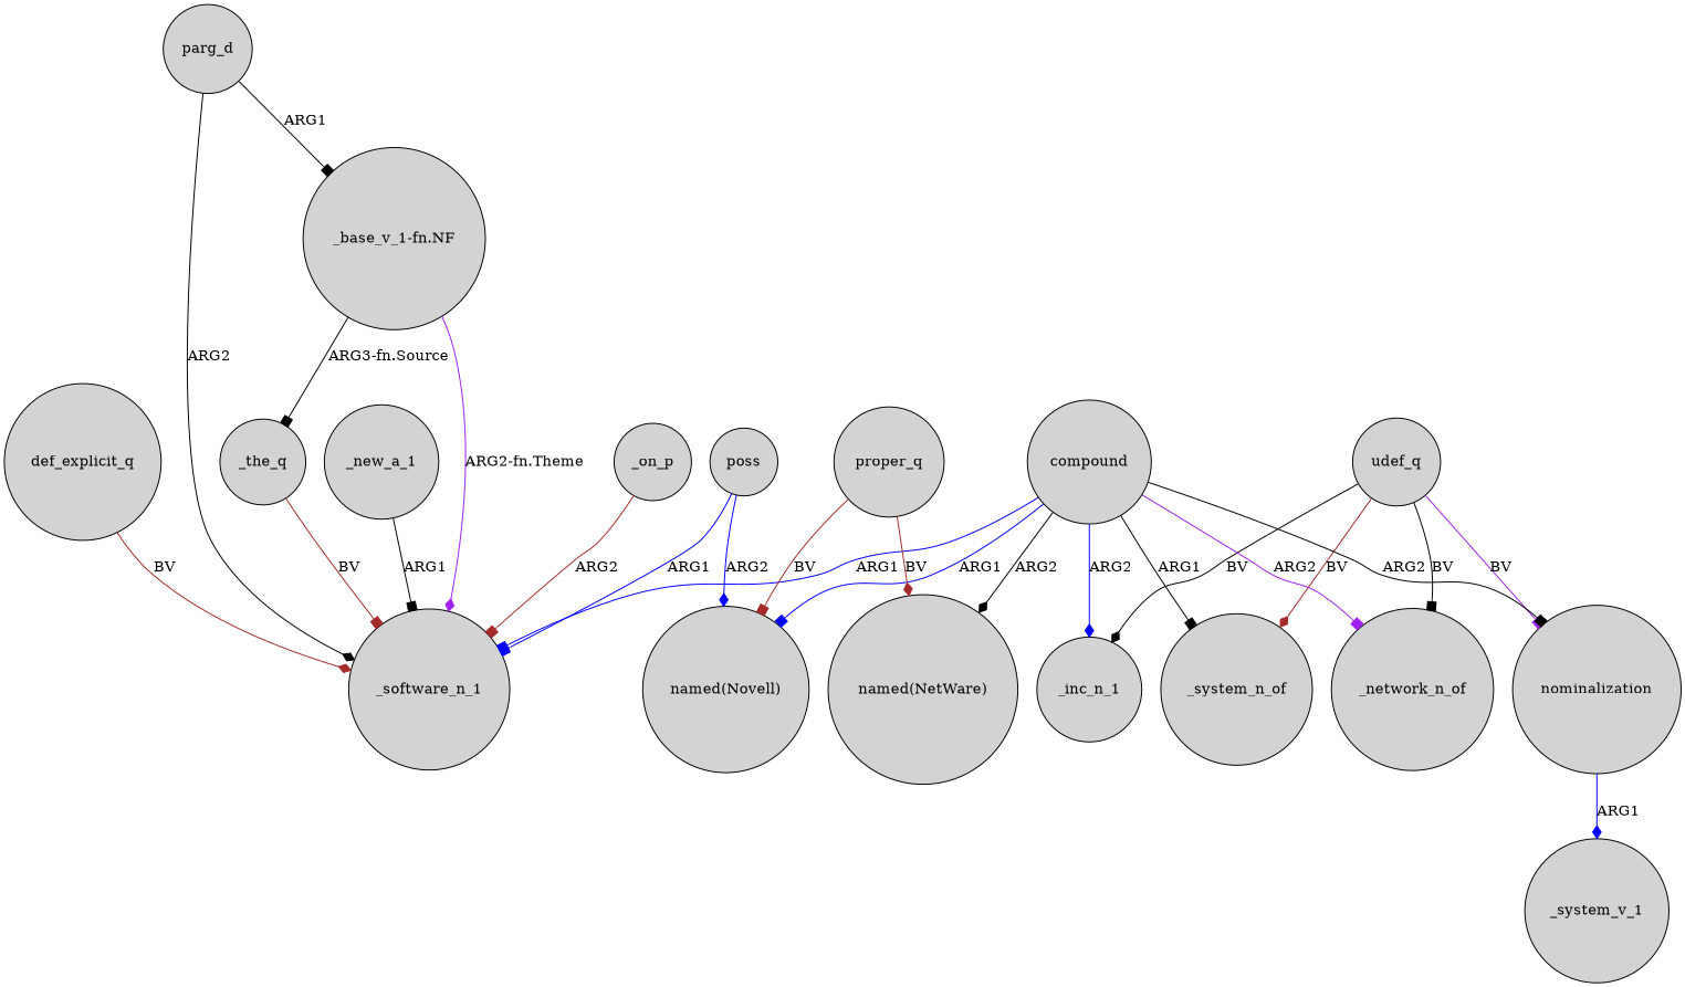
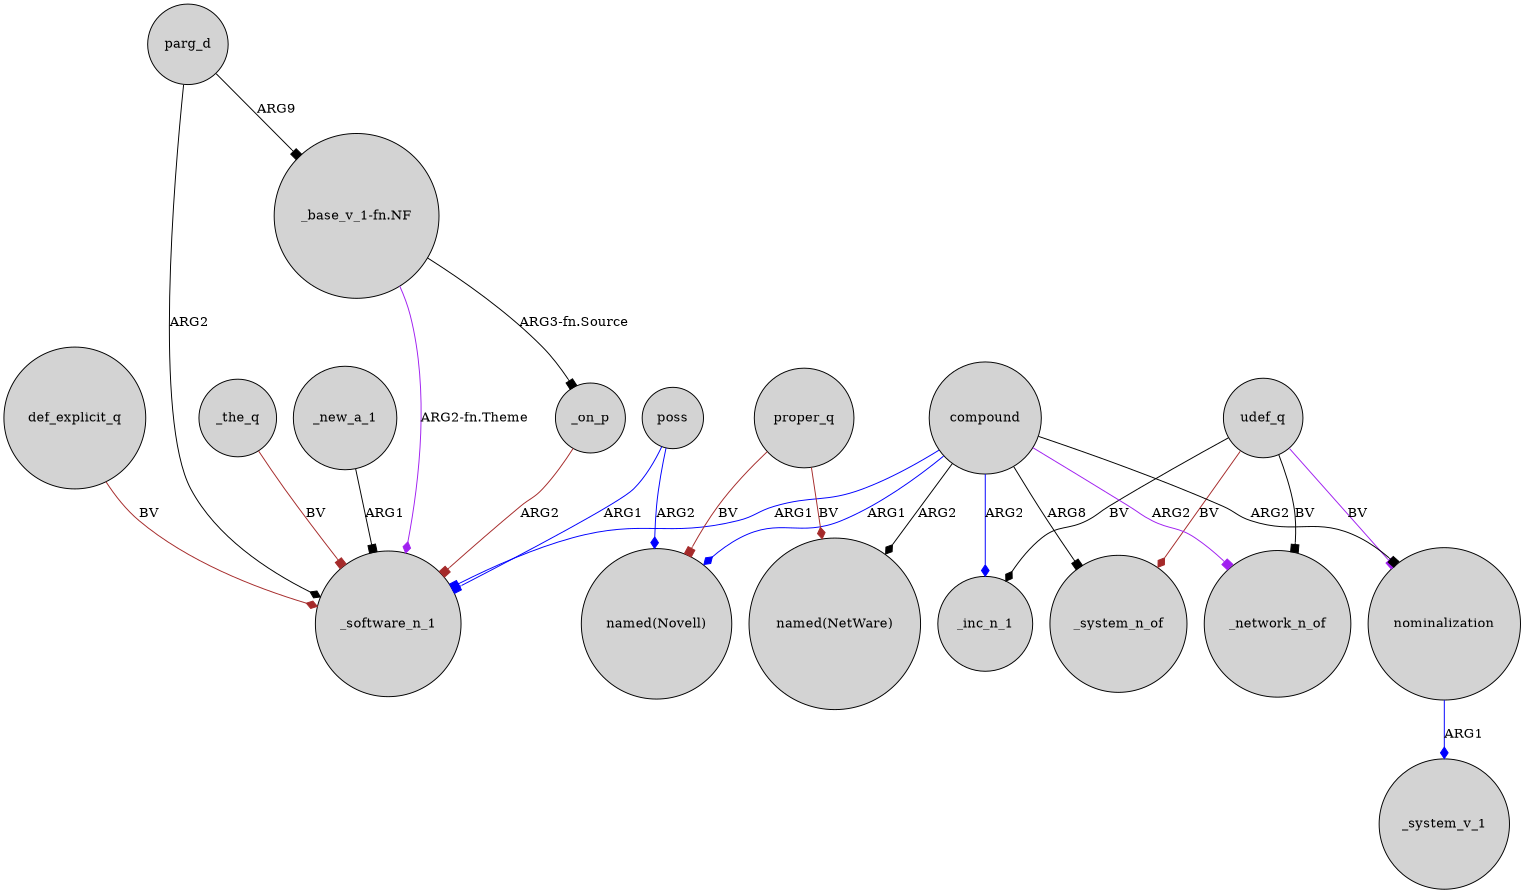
  digraph {
    node [shape=circle style=filled]
    edge [arrowhead=box color=black]
    def_explicit_q
    _software_n_1
    udef_q
    _inc_n_1
    nominalization
    _system_n_of
    _network_n_of
    n8 [label=_system_v_1]
    compound
    "named(Novell)"
    "named(NetWare)"
    poss
    _new_a_1
    "_base_v_1-fn.NF"
    _on_p
    _the_q
    proper_q
    parg_d
    def_explicit_q -> _software_n_1 [arrowhead=diamond color=brown label=BV]
    udef_q -> _inc_n_1 [arrowhead=diamond label=BV]
    udef_q -> nominalization [color=purple label=BV]
    udef_q -> _system_n_of [arrowhead=diamond color=brown label=BV]
    udef_q -> _network_n_of [label=BV]
    nominalization -> n8 [arrowhead=diamond color=blue label=ARG1]
    compound -> _software_n_1 [color=blue label=ARG1]
    compound -> _inc_n_1 [arrowhead=diamond color=blue label=ARG2]
    compound -> nominalization [label=ARG2]
-   compound -> _system_n_of [label=ARG1]
+   compound -> _system_n_of [label=ARG8]
    compound -> _network_n_of [color=purple label=ARG2]
-   compound -> "named(Novell)" [color=blue label=ARG1]
+   compound -> "named(Novell)" [arrowhead=diamond color=blue label=ARG1]
    compound -> "named(NetWare)" [arrowhead=diamond label=ARG2]
    poss -> _software_n_1 [color=blue label=ARG1]
    poss -> "named(Novell)" [arrowhead=diamond color=blue label=ARG2]
    _new_a_1 -> _software_n_1 [label=ARG1]
    "_base_v_1-fn.NF" -> _software_n_1 [arrowhead=diamond color=purple label="ARG2-fn.Theme"]
-   "_base_v_1-fn.NF" -> _the_q [label="ARG3-fn.Source"]
+   "_base_v_1-fn.NF" -> _on_p [label="ARG3-fn.Source"]
    _on_p -> _software_n_1 [color=brown label=ARG2]
    _the_q -> _software_n_1 [color=brown label=BV]
    proper_q -> "named(Novell)" [color=brown label=BV]
    proper_q -> "named(NetWare)" [arrowhead=diamond color=brown label=BV]
    parg_d -> _software_n_1 [arrowhead=diamond label=ARG2]
-   parg_d -> "_base_v_1-fn.NF" [label=ARG1]
+   parg_d -> "_base_v_1-fn.NF" [label=ARG9]
  }
